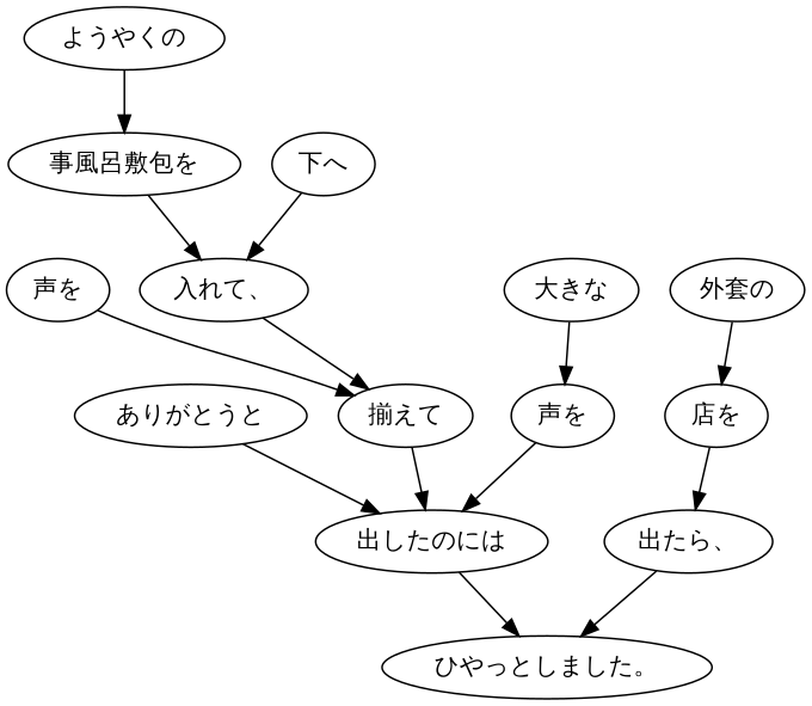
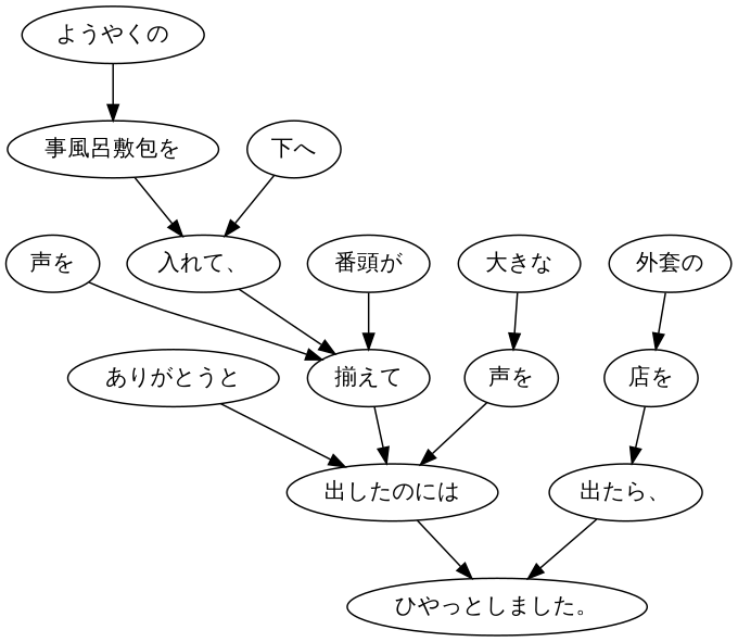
  digraph {
    n1 [label="ようやくの"]
    n2 [label="事風呂敷包を"]
    n3 [label="入れて、"]
    n4 [label="揃えて"]
    n5 [label="外套の"]
    n6 [label="店を"]
    n7 [label="下へ"]
    n8 [label="出たら、"]
    n9 [label="ひやっとしました。"]
+   n10 [label="番頭が"]
    n11 [label="出したのには"]
    n12 [label="声を"]
    n13 [label="ありがとうと"]
    n14 [label="大きな"]
    n15 [label="声を"]
    n1 -> n2
    n2 -> n3
    n3 -> n4
    n4 -> n11
    n5 -> n6
    n6 -> n8
    n7 -> n3
    n8 -> n9
+   n10 -> n4
    n11 -> n9
    n12 -> n4
    n13 -> n11
    n14 -> n15
    n15 -> n11
  }
